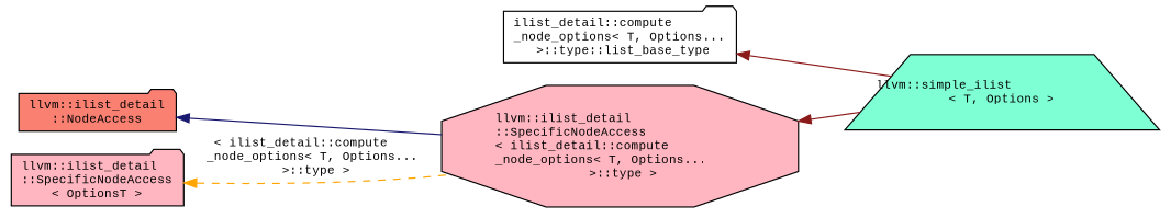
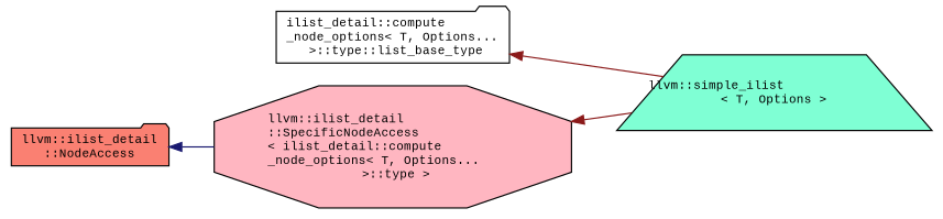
  digraph {
    fontname="Liberation Mono"
    rankdir=LR
    node [color=black fillcolor=lightpink fontname="Liberation Mono" fontsize=10 shape=folder style=filled]
    edge [color=firebrick4 dir=back fontname="Liberation Mono" fontsize=10 labelfontname=Helvetica labelfontsize=10 style=solid]
    n1 [fillcolor=aquamarine fontcolor=black height=0.2 label="llvm::simple_ilist\l\< T, Options \>" shape=trapezium width=0.4]
    n2 [fillcolor=white height=0.2 label="ilist_detail::compute\l_node_options\< T, Options...\l \>::type::list_base_type" width=0.4]
    n3 [height=0.2 label="llvm::ilist_detail\l::SpecificNodeAccess\l\< ilist_detail::compute\l_node_options\< T, Options...\l \>::type \>" shape=octagon width=0.4]
    n4 [fillcolor=salmon height=0.2 label="llvm::ilist_detail\l::NodeAccess" width=0.4]
-   n5 [height=0.2 label="llvm::ilist_detail\l::SpecificNodeAccess\l\< OptionsT \>" width=0.4]
    n2 -> n1
    n3 -> n1
    n4 -> n3 [color=midnightblue]
-   n5 -> n3 [color=orange label=" \< ilist_detail::compute\l_node_options\< T, Options...\l \>::type \>" style=dashed]
  }
